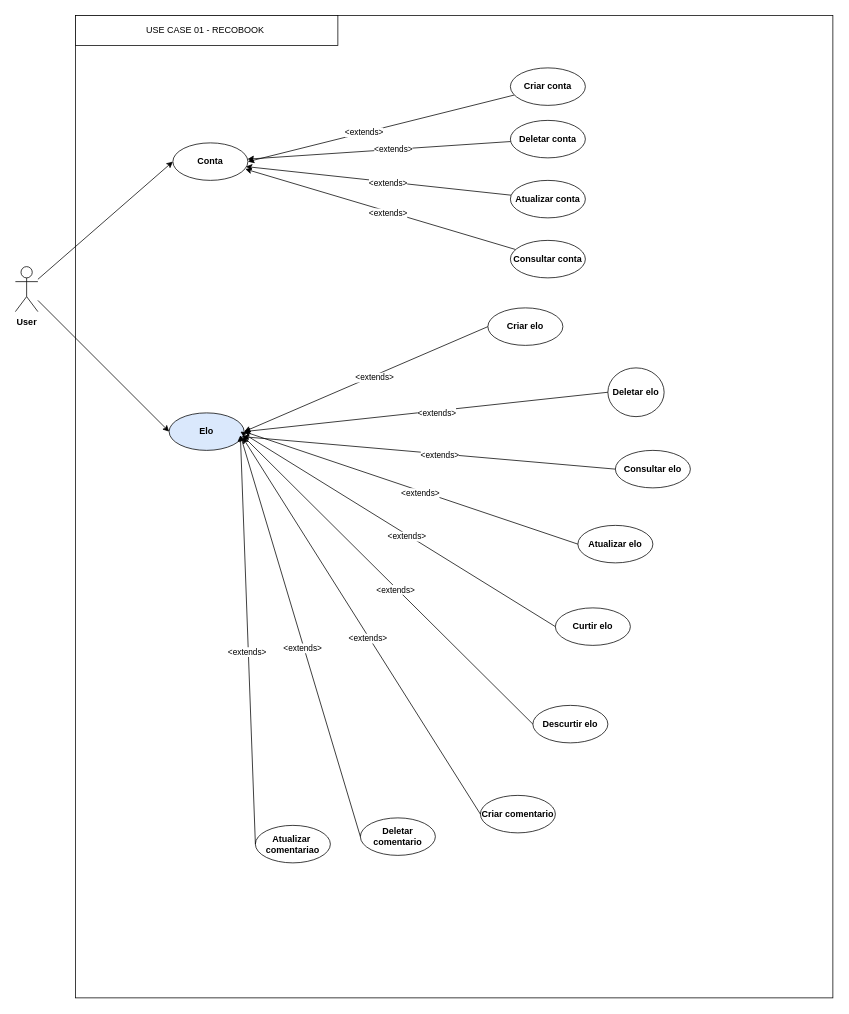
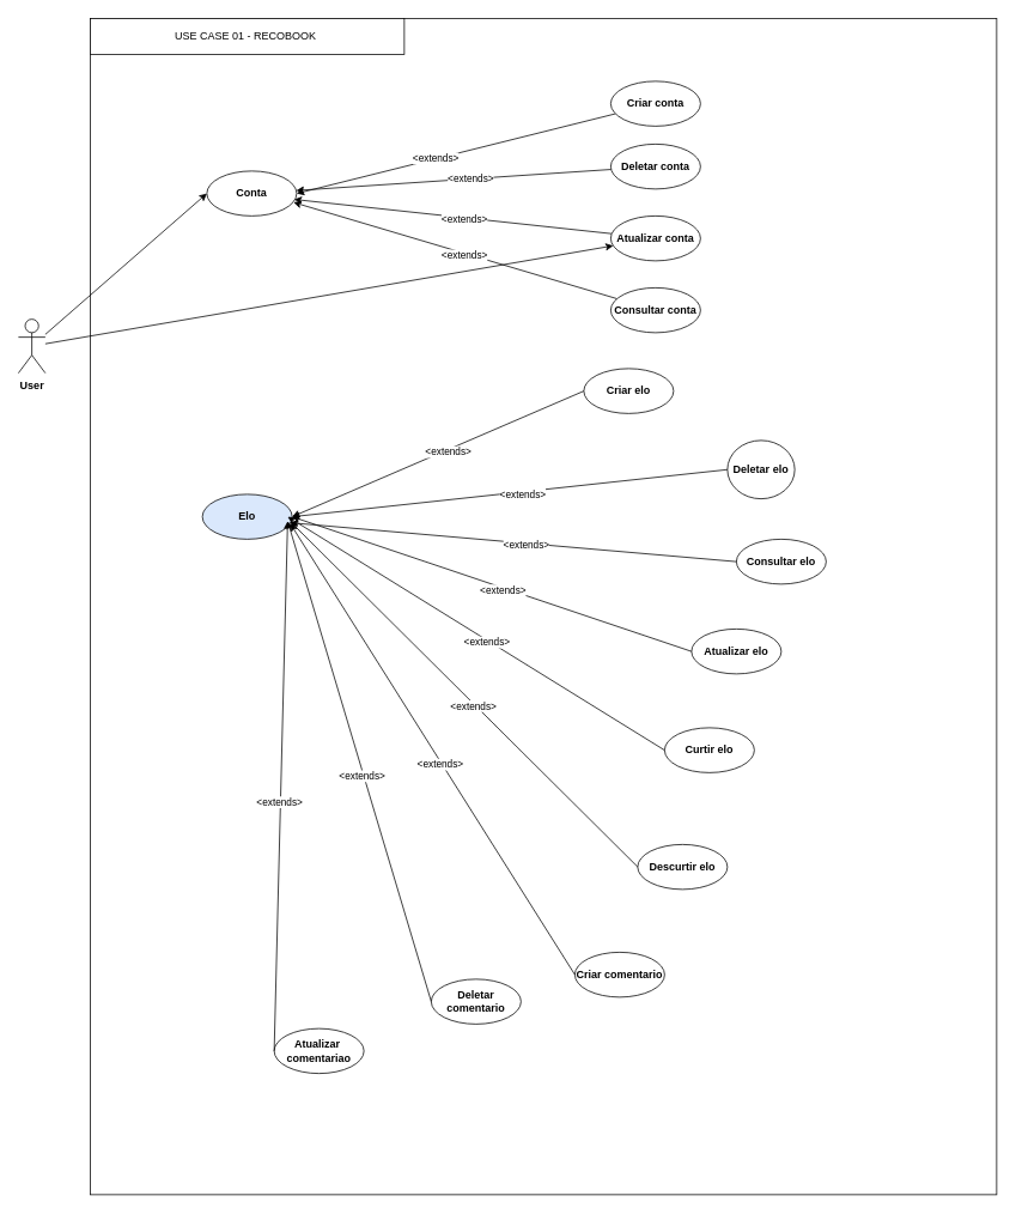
  <mxCell id="0" />
  <mxCell id="1" parent="0" />
  <mxCell id="2" value="" style="rounded=0;whiteSpace=wrap;html=1;" parent="1" vertex="1"><mxGeometry x="100" y="20" width="1010" height="1310" as="geometry" /></mxCell>
  <mxCell id="3" style="edgeStyle=none;orthogonalLoop=1;jettySize=auto;html=1;entryX=0;entryY=0.5;entryDx=0;entryDy=0;" edge="1" parent="1" source="5" target="28"><mxGeometry relative="1" as="geometry" /></mxCell>
- <mxCell id="4" style="edgeStyle=none;orthogonalLoop=1;jettySize=auto;html=1;entryX=0;entryY=0.5;entryDx=0;entryDy=0;" edge="1" parent="1" source="5" target="29"><mxGeometry relative="1" as="geometry" /></mxCell>
+ <mxCell id="4" style="edgeStyle=none;orthogonalLoop=1;jettySize=auto;html=1;" edge="1" parent="1" source="5" target="17"><mxGeometry relative="1" as="geometry" /></mxCell>
  <mxCell id="5" value="&lt;b&gt;User&lt;/b&gt;" style="shape=umlActor;verticalLabelPosition=bottom;verticalAlign=top;html=1;outlineConnect=0;" parent="1" vertex="1"><mxGeometry x="20" y="355" width="30" height="60" as="geometry" /></mxCell>
  <mxCell id="6" style="orthogonalLoop=1;jettySize=auto;html=1;entryX=1;entryY=0.5;entryDx=0;entryDy=0;" edge="1" parent="1" source="8" target="28"><mxGeometry relative="1" as="geometry" /></mxCell>
  <mxCell id="7" value="&amp;lt;extends&amp;gt;" style="edgeLabel;html=1;align=center;verticalAlign=middle;resizable=0;points=[];" vertex="1" connectable="0" parent="6"><mxGeometry x="0.129" y="-1" relative="1" as="geometry"><mxPoint as="offset" /></mxGeometry></mxCell>
  <mxCell id="8" value="&lt;b&gt;Criar conta&lt;/b&gt;" style="ellipse;whiteSpace=wrap;html=1;" parent="1" vertex="1"><mxGeometry x="680" y="90" width="100" height="50" as="geometry" /></mxCell>
  <mxCell id="9" style="edgeStyle=none;orthogonalLoop=1;jettySize=auto;html=1;" edge="1" parent="1" source="11" target="28"><mxGeometry relative="1" as="geometry" /></mxCell>
  <mxCell id="10" value="&amp;lt;extends&amp;gt;" style="edgeLabel;html=1;align=center;verticalAlign=middle;resizable=0;points=[];" vertex="1" connectable="0" parent="9"><mxGeometry x="-0.106" relative="1" as="geometry"><mxPoint as="offset" /></mxGeometry></mxCell>
  <mxCell id="11" value="&lt;b&gt;Deletar&amp;nbsp;&lt;/b&gt;&lt;b&gt;conta&lt;/b&gt;" style="ellipse;whiteSpace=wrap;html=1;" parent="1" vertex="1"><mxGeometry x="680" y="160" width="100" height="50" as="geometry" /></mxCell>
  <mxCell id="12" style="edgeStyle=none;orthogonalLoop=1;jettySize=auto;html=1;entryX=0.965;entryY=0.698;entryDx=0;entryDy=0;entryPerimeter=0;" edge="1" parent="1" source="14" target="28"><mxGeometry relative="1" as="geometry" /></mxCell>
  <mxCell id="13" value="&amp;lt;extends&amp;gt;" style="edgeLabel;html=1;align=center;verticalAlign=middle;resizable=0;points=[];" vertex="1" connectable="0" parent="12"><mxGeometry x="-0.059" y="2" relative="1" as="geometry"><mxPoint as="offset" /></mxGeometry></mxCell>
  <mxCell id="14" value="&lt;b&gt;Consultar&amp;nbsp;&lt;/b&gt;&lt;b&gt;conta&lt;/b&gt;" style="ellipse;whiteSpace=wrap;html=1;" parent="1" vertex="1"><mxGeometry x="680" y="320" width="100" height="50" as="geometry" /></mxCell>
  <mxCell id="15" style="edgeStyle=none;orthogonalLoop=1;jettySize=auto;html=1;entryX=0.973;entryY=0.632;entryDx=0;entryDy=0;entryPerimeter=0;" edge="1" parent="1" source="17" target="28"><mxGeometry relative="1" as="geometry" /></mxCell>
  <mxCell id="16" value="&amp;lt;extends&amp;gt;" style="edgeLabel;html=1;align=center;verticalAlign=middle;resizable=0;points=[];" vertex="1" connectable="0" parent="15"><mxGeometry x="-0.075" y="1" relative="1" as="geometry"><mxPoint as="offset" /></mxGeometry></mxCell>
  <mxCell id="17" value="&lt;b&gt;Atualizar&amp;nbsp;&lt;/b&gt;&lt;b&gt;conta&lt;/b&gt;" style="ellipse;whiteSpace=wrap;html=1;" parent="1" vertex="1"><mxGeometry x="680" y="240" width="100" height="50" as="geometry" /></mxCell>
  <mxCell id="18" value="&lt;b&gt;Criar&amp;nbsp;&lt;/b&gt;&lt;b&gt;elo&lt;/b&gt;" style="ellipse;whiteSpace=wrap;html=1;" parent="1" vertex="1"><mxGeometry x="650" y="410" width="100" height="50" as="geometry" /></mxCell>
  <mxCell id="19" value="&lt;b&gt;Deletar&amp;nbsp;&lt;/b&gt;&lt;b&gt;elo&lt;/b&gt;" style="ellipse;whiteSpace=wrap;html=1;" parent="1" vertex="1"><mxGeometry x="810" y="490" width="75" height="65" as="geometry" /></mxCell>
  <mxCell id="20" value="&lt;b&gt;Consultar elo&lt;/b&gt;" style="ellipse;whiteSpace=wrap;html=1;" parent="1" vertex="1"><mxGeometry x="820" y="600" width="100" height="50" as="geometry" /></mxCell>
  <mxCell id="21" value="&lt;b&gt;Atualizar&amp;nbsp;&lt;/b&gt;&lt;b&gt;elo&lt;/b&gt;" style="ellipse;whiteSpace=wrap;html=1;" parent="1" vertex="1"><mxGeometry x="770" y="700" width="100" height="50" as="geometry" /></mxCell>
  <mxCell id="22" value="&lt;b&gt;Curtir elo&lt;/b&gt;" style="ellipse;whiteSpace=wrap;html=1;" parent="1" vertex="1"><mxGeometry x="740" y="810" width="100" height="50" as="geometry" /></mxCell>
  <mxCell id="23" value="&lt;b&gt;Descurtir elo&lt;/b&gt;" style="ellipse;whiteSpace=wrap;html=1;" parent="1" vertex="1"><mxGeometry x="710" y="940" width="100" height="50" as="geometry" /></mxCell>
  <mxCell id="24" value="&lt;b&gt;Criar comentario&lt;/b&gt;" style="ellipse;whiteSpace=wrap;html=1;" parent="1" vertex="1"><mxGeometry x="640" y="1060" width="100" height="50" as="geometry" /></mxCell>
  <mxCell id="25" value="&lt;b&gt;Deletar comentario&lt;/b&gt;" style="ellipse;whiteSpace=wrap;html=1;" parent="1" vertex="1"><mxGeometry x="480" y="1090" width="100" height="50" as="geometry" /></mxCell>
- <mxCell id="26" value="&lt;b&gt;Atualizar&amp;nbsp; comentariao&lt;/b&gt;" style="ellipse;whiteSpace=wrap;html=1;" parent="1" vertex="1"><mxGeometry x="340" y="1100" width="100" height="50" as="geometry" /></mxCell>
+ <mxCell id="26" value="&lt;b&gt;Atualizar&amp;nbsp; comentariao&lt;/b&gt;" style="ellipse;whiteSpace=wrap;html=1;" parent="1" vertex="1"><mxGeometry x="305" y="1145" width="100" height="50" as="geometry" /></mxCell>
  <mxCell id="27" value="USE CASE 01 - RECOBOOK&amp;nbsp;" style="rounded=0;whiteSpace=wrap;html=1;" vertex="1" parent="1"><mxGeometry x="100" y="20" width="350" height="40" as="geometry" /></mxCell>
  <mxCell id="28" value="&lt;b&gt;Conta&lt;/b&gt;" style="ellipse;whiteSpace=wrap;html=1;" vertex="1" parent="1"><mxGeometry x="230" y="190" width="100" height="50" as="geometry" /></mxCell>
  <mxCell id="29" value="&lt;b&gt;Elo&lt;/b&gt;" style="ellipse;whiteSpace=wrap;html=1;fillColor=#dae8fc;" vertex="1" parent="1"><mxGeometry x="225" y="550" width="100" height="50" as="geometry" /></mxCell>
  <mxCell id="30" style="edgeStyle=none;orthogonalLoop=1;jettySize=auto;html=1;entryX=1;entryY=0.5;entryDx=0;entryDy=0;exitX=0;exitY=0.5;exitDx=0;exitDy=0;" edge="1" parent="1" source="18" target="29"><mxGeometry relative="1" as="geometry"><mxPoint x="680" y="497" as="sourcePoint" /><mxPoint x="319.47" y="390" as="targetPoint" /></mxGeometry></mxCell>
  <mxCell id="31" value="&amp;lt;extends&amp;gt;" style="edgeLabel;html=1;align=center;verticalAlign=middle;resizable=0;points=[];" vertex="1" connectable="0" parent="30"><mxGeometry x="-0.059" y="2" relative="1" as="geometry"><mxPoint as="offset" /></mxGeometry></mxCell>
  <mxCell id="32" style="edgeStyle=none;orthogonalLoop=1;jettySize=auto;html=1;entryX=1;entryY=0.5;entryDx=0;entryDy=0;exitX=0;exitY=0.5;exitDx=0;exitDy=0;" edge="1" parent="1" source="19" target="29"><mxGeometry relative="1" as="geometry"><mxPoint x="690" y="475" as="sourcePoint" /><mxPoint x="335" y="585" as="targetPoint" /></mxGeometry></mxCell>
  <mxCell id="33" value="&amp;lt;extends&amp;gt;" style="edgeLabel;html=1;align=center;verticalAlign=middle;resizable=0;points=[];" vertex="1" connectable="0" parent="32"><mxGeometry x="-0.059" y="2" relative="1" as="geometry"><mxPoint as="offset" /></mxGeometry></mxCell>
  <mxCell id="34" style="edgeStyle=none;orthogonalLoop=1;jettySize=auto;html=1;entryX=0.979;entryY=0.634;entryDx=0;entryDy=0;exitX=0;exitY=0.5;exitDx=0;exitDy=0;entryPerimeter=0;" edge="1" parent="1" source="20" target="29"><mxGeometry relative="1" as="geometry"><mxPoint x="700" y="485" as="sourcePoint" /><mxPoint x="345" y="595" as="targetPoint" /></mxGeometry></mxCell>
  <mxCell id="35" value="&amp;lt;extends&amp;gt;" style="edgeLabel;html=1;align=center;verticalAlign=middle;resizable=0;points=[];" vertex="1" connectable="0" parent="34"><mxGeometry x="-0.059" y="2" relative="1" as="geometry"><mxPoint as="offset" /></mxGeometry></mxCell>
  <mxCell id="36" style="edgeStyle=none;orthogonalLoop=1;jettySize=auto;html=1;entryX=1;entryY=0.5;entryDx=0;entryDy=0;exitX=0;exitY=0.5;exitDx=0;exitDy=0;" edge="1" parent="1" source="21" target="29"><mxGeometry relative="1" as="geometry"><mxPoint x="690" y="475" as="sourcePoint" /><mxPoint x="335" y="585" as="targetPoint" /></mxGeometry></mxCell>
  <mxCell id="37" value="&amp;lt;extends&amp;gt;" style="edgeLabel;html=1;align=center;verticalAlign=middle;resizable=0;points=[];" vertex="1" connectable="0" parent="36"><mxGeometry x="-0.059" y="2" relative="1" as="geometry"><mxPoint as="offset" /></mxGeometry></mxCell>
  <mxCell id="38" style="edgeStyle=none;orthogonalLoop=1;jettySize=auto;html=1;exitX=0;exitY=0.5;exitDx=0;exitDy=0;" edge="1" parent="1" source="22"><mxGeometry relative="1" as="geometry"><mxPoint x="700" y="745" as="sourcePoint" /><mxPoint x="320" y="575" as="targetPoint" /></mxGeometry></mxCell>
  <mxCell id="39" value="&amp;lt;extends&amp;gt;" style="edgeLabel;html=1;align=center;verticalAlign=middle;resizable=0;points=[];" vertex="1" connectable="0" parent="38"><mxGeometry x="-0.059" y="2" relative="1" as="geometry"><mxPoint as="offset" /></mxGeometry></mxCell>
  <mxCell id="40" style="edgeStyle=none;orthogonalLoop=1;jettySize=auto;html=1;exitX=0;exitY=0.5;exitDx=0;exitDy=0;entryX=0.98;entryY=0.608;entryDx=0;entryDy=0;entryPerimeter=0;" edge="1" parent="1" source="23" target="29"><mxGeometry relative="1" as="geometry"><mxPoint x="700" y="815" as="sourcePoint" /><mxPoint x="330" y="585" as="targetPoint" /></mxGeometry></mxCell>
  <mxCell id="41" value="&amp;lt;extends&amp;gt;" style="edgeLabel;html=1;align=center;verticalAlign=middle;resizable=0;points=[];" vertex="1" connectable="0" parent="40"><mxGeometry x="-0.059" y="2" relative="1" as="geometry"><mxPoint as="offset" /></mxGeometry></mxCell>
  <mxCell id="42" style="edgeStyle=none;orthogonalLoop=1;jettySize=auto;html=1;exitX=0;exitY=0.5;exitDx=0;exitDy=0;entryX=0.98;entryY=0.656;entryDx=0;entryDy=0;entryPerimeter=0;" edge="1" parent="1" source="24" target="29"><mxGeometry relative="1" as="geometry"><mxPoint x="710" y="825" as="sourcePoint" /><mxPoint x="340" y="595" as="targetPoint" /></mxGeometry></mxCell>
  <mxCell id="43" value="&amp;lt;extends&amp;gt;" style="edgeLabel;html=1;align=center;verticalAlign=middle;resizable=0;points=[];" vertex="1" connectable="0" parent="42"><mxGeometry x="-0.059" y="2" relative="1" as="geometry"><mxPoint as="offset" /></mxGeometry></mxCell>
  <mxCell id="44" style="edgeStyle=none;orthogonalLoop=1;jettySize=auto;html=1;exitX=0;exitY=0.5;exitDx=0;exitDy=0;" edge="1" parent="1" source="25"><mxGeometry relative="1" as="geometry"><mxPoint x="720" y="835" as="sourcePoint" /><mxPoint x="320" y="580" as="targetPoint" /></mxGeometry></mxCell>
  <mxCell id="45" value="&amp;lt;extends&amp;gt;" style="edgeLabel;html=1;align=center;verticalAlign=middle;resizable=0;points=[];" vertex="1" connectable="0" parent="44"><mxGeometry x="-0.059" y="2" relative="1" as="geometry"><mxPoint as="offset" /></mxGeometry></mxCell>
  <mxCell id="46" style="edgeStyle=none;orthogonalLoop=1;jettySize=auto;html=1;exitX=0;exitY=0.5;exitDx=0;exitDy=0;" edge="1" parent="1" source="26"><mxGeometry relative="1" as="geometry"><mxPoint x="730" y="845" as="sourcePoint" /><mxPoint x="320" y="580" as="targetPoint" /></mxGeometry></mxCell>
  <mxCell id="47" value="&amp;lt;extends&amp;gt;" style="edgeLabel;html=1;align=center;verticalAlign=middle;resizable=0;points=[];" vertex="1" connectable="0" parent="46"><mxGeometry x="-0.059" y="2" relative="1" as="geometry"><mxPoint as="offset" /></mxGeometry></mxCell>
